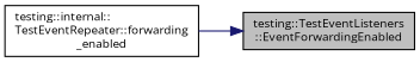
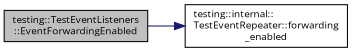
  digraph {
    rankdir=LR
    fontname="Open Sans"
    node [color=black fontname="Open Sans" fontsize=10 shape=record]
    n1 [fillcolor=grey75 fontcolor=black height=0.2 label="testing::TestEventListeners\l::EventForwardingEnabled" style=filled width=0.4]
    n2 [height=0.2 label="testing::internal::\lTestEventRepeater::forwarding\l_enabled" width=0.4]
-   n2 -> n1 [color=midnightblue fontname="Open Sans" fontsize=10 labelfontname=Helvetica labelfontsize=10 style=solid]
+   n1 -> n2 [color=midnightblue fontname="Open Sans" fontsize=10 labelfontname=Helvetica labelfontsize=10 style=solid]
  }
